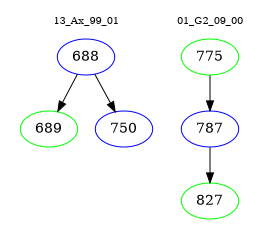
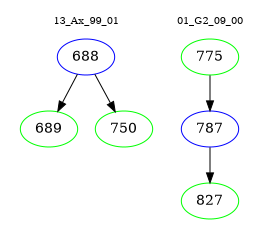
  digraph {
    node [color=green]
    edge [color=black]
    n1 [color=blue label=688]
    n2 [label=689]
-   n3 [color=blue label=750]
+   n3 [label=750]
    n4 [color=blue label=787]
    n5 [label=775]
    n6 [label=827]
    subgraph cluster_1 {
      color=white
      fontsize=10
      label="13_Ax_99_01"
      n1
      n2
      n3
    }
    subgraph cluster_2 {
      color=white
      fontsize=10
      label="01_G2_09_00"
      n4
      n5
      n6
    }
    n1 -> n2
    n1 -> n3
    n4 -> n6
    n5 -> n4
  }
